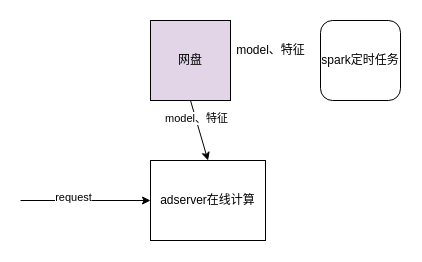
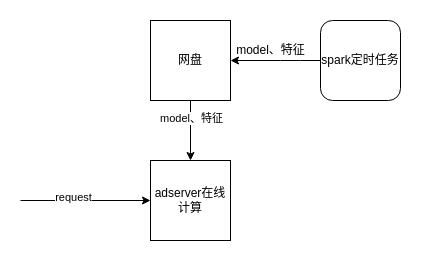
  <mxCell id="0" />
  <mxCell id="1" parent="0" />
- <mxCell id="2" value="adserver在线计算" style="whiteSpace=wrap;html=1;aspect=fixed;" vertex="1" parent="1"><mxGeometry x="150" y="160" width="115" height="80" as="geometry" /></mxCell>
+ <mxCell id="2" value="adserver在线计算" style="whiteSpace=wrap;html=1;aspect=fixed;" vertex="1" parent="1"><mxGeometry x="150" y="160" width="80" height="80" as="geometry" /></mxCell>
  <mxCell id="3" value="spark定时任务" style="whiteSpace=wrap;html=1;aspect=fixed;rounded=1;" vertex="1" parent="1"><mxGeometry x="320" y="20" width="80" height="80" as="geometry" /></mxCell>
- <mxCell id="4" value="网盘" style="whiteSpace=wrap;html=1;aspect=fixed;fillColor=#e1d5e7;" vertex="1" parent="1"><mxGeometry x="150" y="20" width="80" height="80" as="geometry" /></mxCell>
+ <mxCell id="4" value="网盘" style="whiteSpace=wrap;html=1;aspect=fixed;" vertex="1" parent="1"><mxGeometry x="150" y="20" width="80" height="80" as="geometry" /></mxCell>
+ <mxCell id="5" value="" style="endArrow=classic;html=1;exitX=0;exitY=0.5;exitDx=0;exitDy=0;" edge="1" parent="1" source="3" target="4"><mxGeometry width="50" height="50" relative="1" as="geometry"><mxPoint x="239" y="70" as="sourcePoint" /><mxPoint x="289" y="20" as="targetPoint" /><Array as="points"><mxPoint x="290" y="60" /></Array></mxGeometry></mxCell>
  <mxCell id="6" value="model、特征" style="text;html=1;align=center;verticalAlign=middle;resizable=0;points=[];autosize=1;" vertex="1" parent="1"><mxGeometry x="230" y="40" width="80" height="20" as="geometry" /></mxCell>
  <mxCell id="7" value="" style="endArrow=classic;html=1;entryX=0.5;entryY=0;entryDx=0;entryDy=0;" edge="1" parent="1" target="2"><mxGeometry width="50" height="50" relative="1" as="geometry"><mxPoint x="190" y="100" as="sourcePoint" /><mxPoint x="400" y="160" as="targetPoint" /></mxGeometry></mxCell>
  <mxCell id="8" value="model、特征" style="edgeLabel;html=1;align=center;verticalAlign=middle;resizable=0;points=[];" vertex="1" connectable="0" parent="7"><mxGeometry x="-0.433" relative="1" as="geometry"><mxPoint as="offset" /></mxGeometry></mxCell>
  <mxCell id="9" value="" style="endArrow=classic;html=1;entryX=0;entryY=0.5;entryDx=0;entryDy=0;" edge="1" parent="1" target="2"><mxGeometry width="50" height="50" relative="1" as="geometry"><mxPoint x="20" y="200" as="sourcePoint" /><mxPoint x="70" y="190" as="targetPoint" /></mxGeometry></mxCell>
  <mxCell id="10" value="request" style="edgeLabel;html=1;align=center;verticalAlign=middle;resizable=0;points=[];" vertex="1" connectable="0" parent="9"><mxGeometry x="-0.2" y="4" relative="1" as="geometry"><mxPoint as="offset" /></mxGeometry></mxCell>
